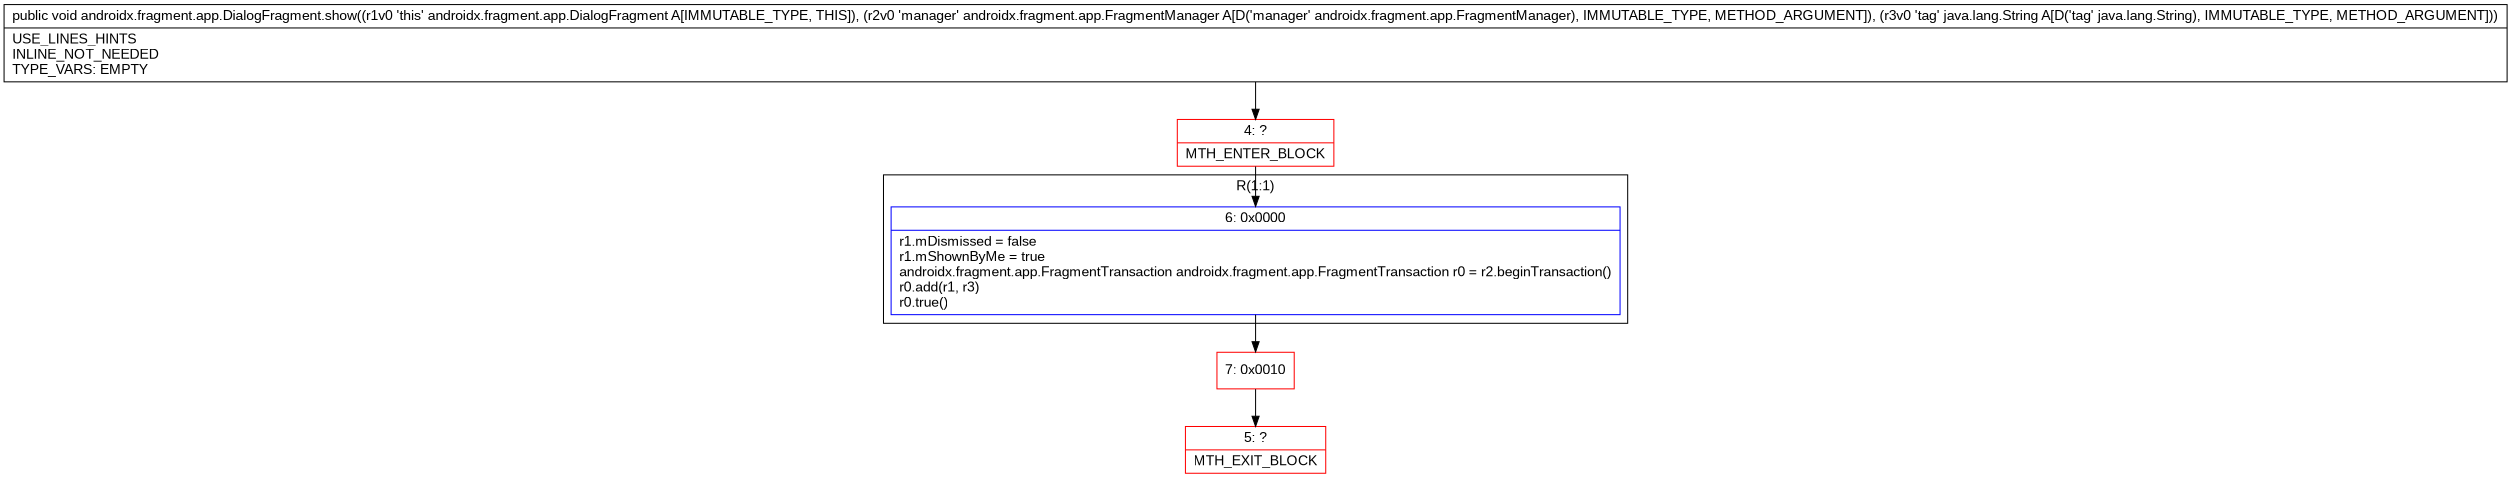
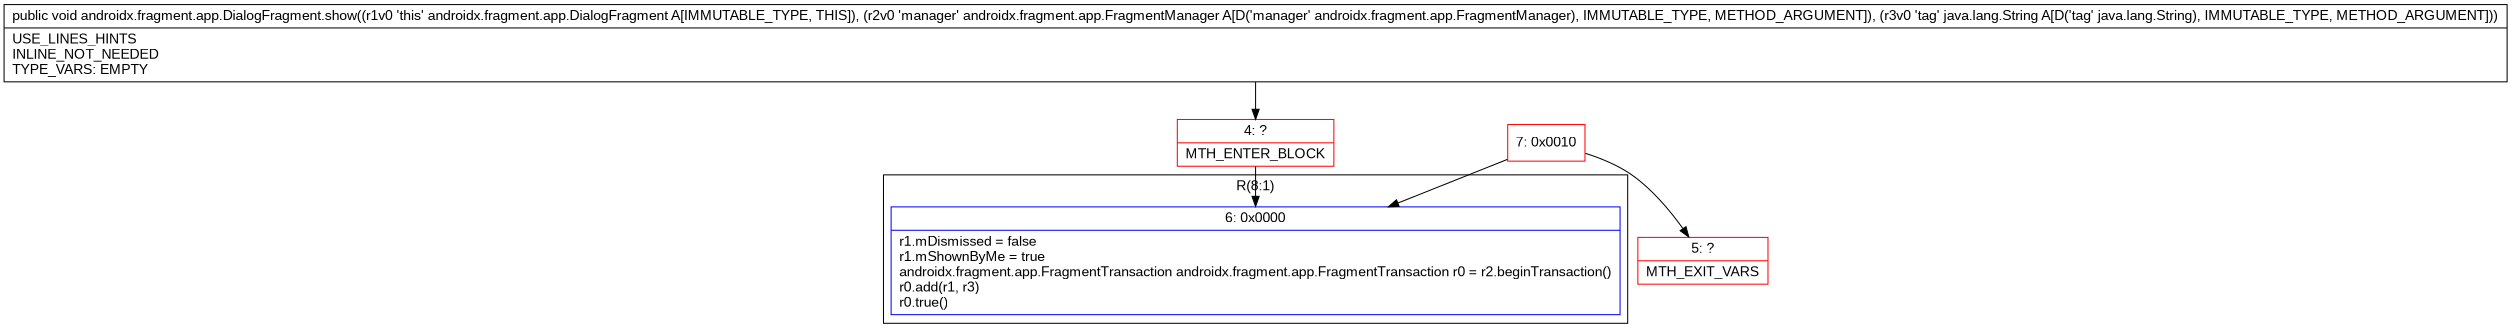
  digraph {
    fontname="Liberation Sans"
    node [color=red fontname="Liberation Sans" shape=record]
    edge [fontname="Liberation Sans"]
    n1 [color=blue label="{6\:\ 0x0000|r1.mDismissed = false\lr1.mShownByMe = true\landroidx.fragment.app.FragmentTransaction androidx.fragment.app.FragmentTransaction r0 = r2.beginTransaction()\lr0.add(r1, r3)\lr0.true()\l}"]
    n2 [label="{7\:\ 0x0010}"]
-   n3 [label="{5\:\ ?|MTH_EXIT_BLOCK\l}"]
+   n3 [label="{5\:\ ?|MTH_EXIT_VARS\l}"]
    n4 [label="{4\:\ ?|MTH_ENTER_BLOCK\l}"]
    n5 [label="{public void androidx.fragment.app.DialogFragment.show((r1v0 'this' androidx.fragment.app.DialogFragment A[IMMUTABLE_TYPE, THIS]), (r2v0 'manager' androidx.fragment.app.FragmentManager A[D('manager' androidx.fragment.app.FragmentManager), IMMUTABLE_TYPE, METHOD_ARGUMENT]), (r3v0 'tag' java.lang.String A[D('tag' java.lang.String), IMMUTABLE_TYPE, METHOD_ARGUMENT]))  | USE_LINES_HINTS\lINLINE_NOT_NEEDED\lTYPE_VARS: EMPTY\l}" color=""]
    subgraph cluster_1 {
-     label="R(1:1)"
+     label="R(8:1)"
      n1
    }
-   n1 -> n2
+   n2 -> n1
    n2 -> n3
    n4 -> n1
    n5 -> n4
  }
